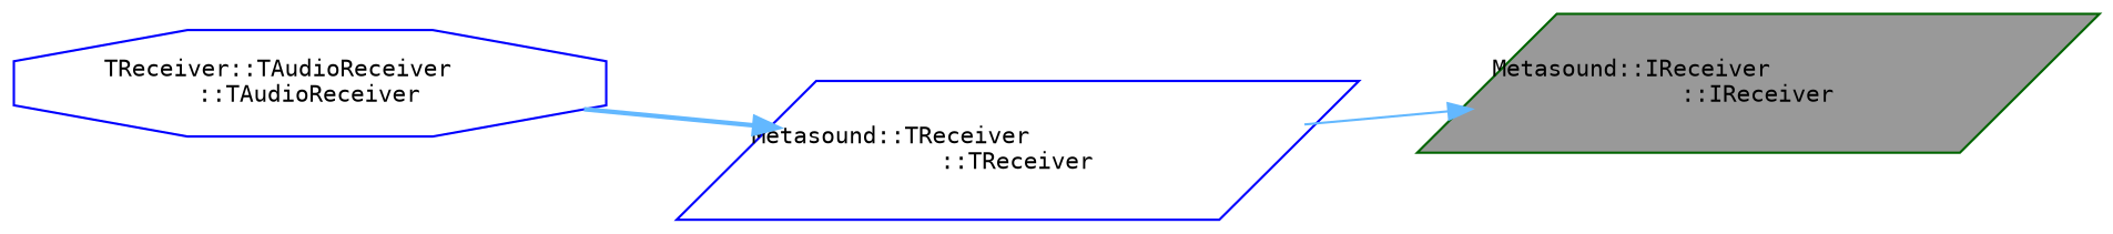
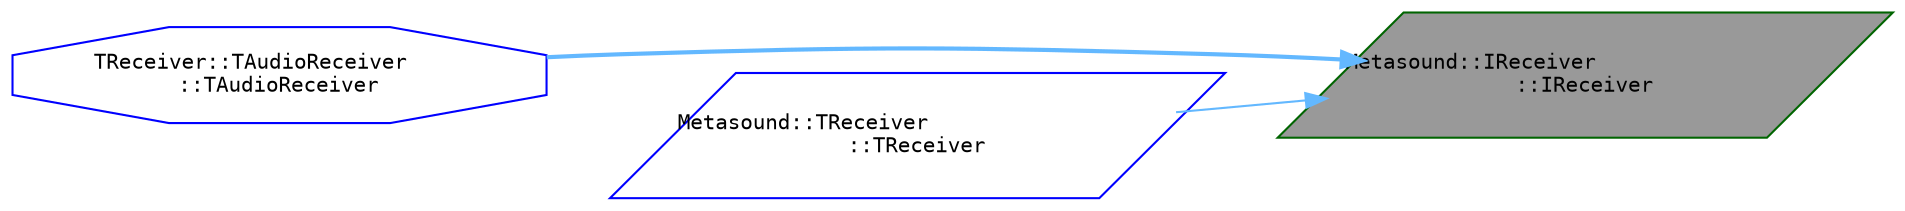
  digraph {
    fontname="DejaVu Sans Mono"
    rankdir=RL
    node [color=blue fillcolor=white fontname="DejaVu Sans Mono" fontsize=10 shape=parallelogram style=filled]
    edge [color=steelblue1 dir=back fontname="DejaVu Sans Mono" fontsize=10 labelfontname=Helvetica labelfontsize=10]
    n1 [color=darkgreen fillcolor=grey60 fontcolor=black height=0.2 label="Metasound::IReceiver\l::IReceiver" width=0.4]
    n2 [height=0.2 label="TReceiver::TAudioReceiver\l::TAudioReceiver" shape=octagon width=0.4]
    n3 [height=0.2 label="Metasound::TReceiver\l::TReceiver" width=0.4]
-   n3 -> n2 [style=bold]
+   n1 -> n2 [style=bold]
    n1 -> n3 [style=solid]
  }
